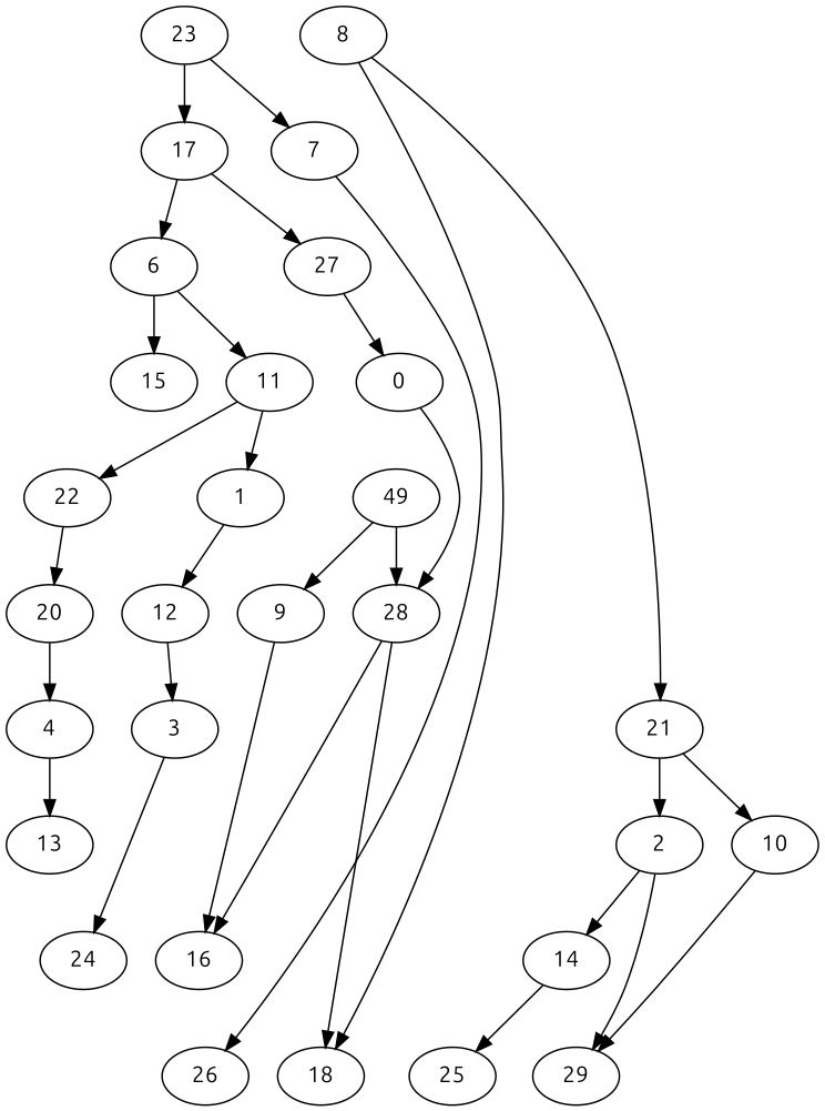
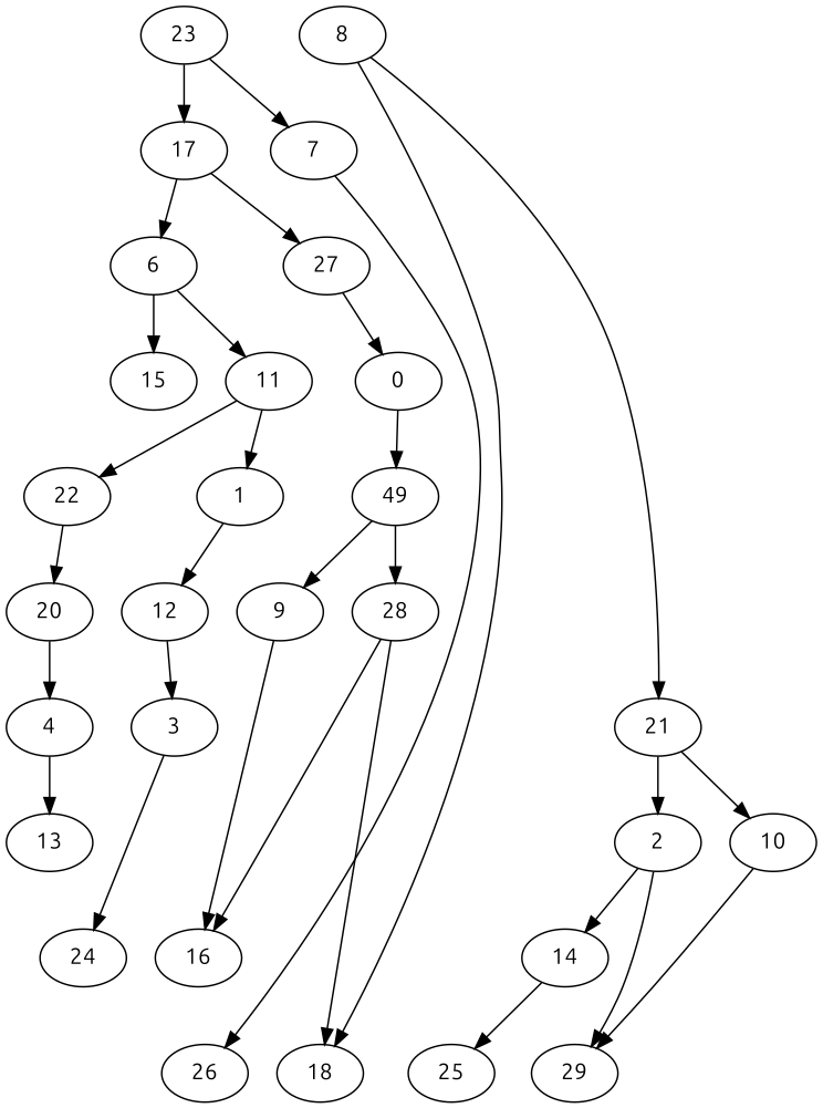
  digraph {
    fontname=Ubuntu
    node [fontname=Ubuntu]
    edge [fontname=Ubuntu weight=0]
    n1 [label=49]
    0
    9
    28
    16
    18
    1
    12
    3
    24
    2
    14
    29
    25
    4
    13
    8
    21
    10
    6
    11
    15
    22
    20
    7
    26
    17
    27
    23
    n1 -> 9
    n1 -> 28 [weight=2]
-   0 -> 28
+   0 -> n1
    9 -> 16
    28 -> 16
    28 -> 18
    1 -> 12
    12 -> 3
    3 -> 24
    2 -> 14
    2 -> 29
    14 -> 25
    4 -> 13
    8 -> 18
    8 -> 21
    21 -> 2 [weight=2]
    21 -> 10
    10 -> 29
    6 -> 11
    6 -> 15 [weight=1]
    11 -> 1
    11 -> 22
    22 -> 20
    20 -> 4 [weight=1]
    7 -> 26
    17 -> 6
    17 -> 27
    27 -> 0
    23 -> 7
    23 -> 17 [weight=1]
  }
